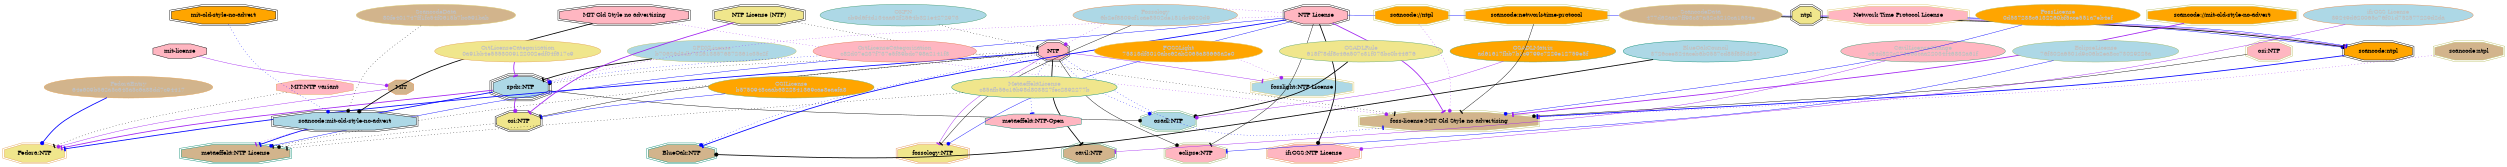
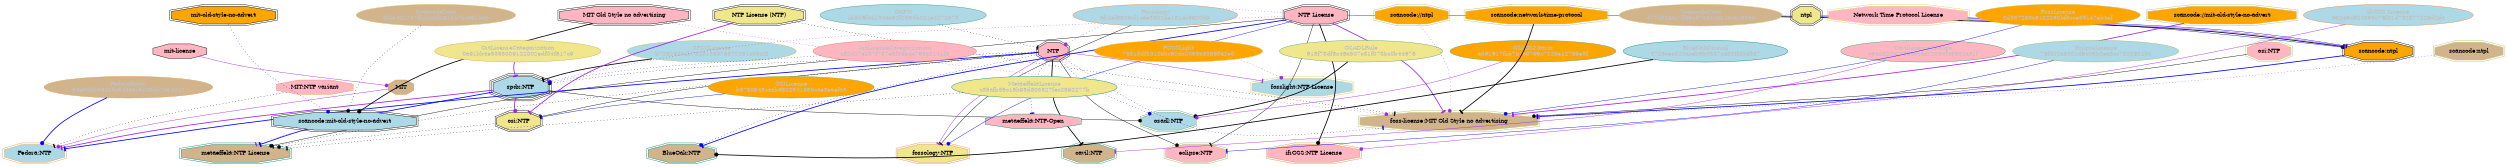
  strict digraph {
    fontname="DejaVu Serif"
    splines=curved
    node [fillcolor=lightpink fontname="DejaVu Serif" shape=doubleoctagon style=filled]
    edge [arrowhead=tee color=black fontname="DejaVu Serif" style=solid weight=0.7]
    n1 [color="#e18745" fillcolor=tan label=MIT shape=octagon]
-   n2 [color="#e09d4b" fillcolor=khaki label="Fedora:NTP"]
+   n2 [color="#e09d4b" fillcolor=lightblue label="Fedora:NTP"]
    n3 [color="#b8bf62" fillcolor=lightblue fontcolor=gray label="SPDXLicense\nb70626d3db7326138576872361c35c2f" shape=ellipse]
    n4 [fillcolor=lightblue label="spdx:NTP" shape=tripleoctagon]
    n5 [fillcolor=khaki label="osi:NTP"]
    n6 [color="#58a066" fillcolor=lightblue label="osadl:NTP"]
    n7 [color="#00876c" fillcolor=tan label="metaeffekt:NTP License"]
    n8 [label=NTP]
    n9 [color="#00876c" fillcolor=tan label="BlueOak:NTP"]
    n10 [color="#e18745" fillcolor=khaki label="fossology:NTP"]
    n11 [color="#379469" fillcolor=tan label="cavil:NTP"]
    n12 [color="#00876c" label="metaeffekt:NTP-Open" shape=octagon]
    n13 [color="#b8bf62" fillcolor=tan label="foss-license:MIT Old Style no advertising"]
    n14 [color="#dac767" fillcolor=lightblue label="fosslight:NTP License"]
    n15 [color="#98b561" label="eclipse:NTP"]
    n16 [label="NTP License"]
    n17 [fillcolor=orange label="scancode:ntpl"]
    n18 [color="#e18745" label="ifrOSS:NTP License"]
    n19 [color="#78ab63" fillcolor=orange fontcolor=gray label="OSILicense\nb5750948caab6822841369cae8eaefa8" shape=ellipse]
    n20 [fillcolor=khaki label="NTP License (NTP)"]
    n21 [color="#e09d4b" fillcolor=tan fontcolor=gray label="FedoraEntry\n64e609b562a5c643a5c6a38dd7c94417" shape=ellipse]
    n22 [color="#e09d4b" label="MIT:NTP variant" shape=octagon]
    n23 [color="#00876c" fillcolor=lightblue fontcolor=gray label="BlueOakCouncil\n3726cee824aceb6b0587cd85f8f3d367" shape=ellipse]
    n24 [color="#58a066" fillcolor=khaki fontcolor=gray label="OSADLRule\n618f78df8c46a507c31f073bc0b44676" shape=ellipse]
    n25 [color="#58a066" fillcolor=orange fontcolor=gray label="OSADLMatrix\nad61617fbb7b1c9799c7229e12759e5f" shape=ellipse]
    n26 [color="#dac767" fillcolor=tan fontcolor=gray label="ScancodeData\n80fe401747ff1fc54f0615b7bc691bab" shape=ellipse]
    n27 [fillcolor=lightblue label="scancode:mit-old-style-no-advert"]
    n28 [fillcolor=orange label="mit-old-style-no-advert"]
    n29 [label="MIT Old Style no advertising"]
    n30 [color="#dac767" fillcolor=tan fontcolor=gray label="ScancodeData\n477d62aac7ff98c37a52c5210ca1634e" shape=ellipse]
    n31 [fillcolor=khaki label=ntpl]
    n32 [color="#dac767" label="Network Time Protocol License"]
    n33 [color="#e18745" fillcolor=lightblue fontcolor=gray label="Fossology\n6b2ef8809cf1cae8502de181dc9920d9" shape=ellipse]
    n34 [label="mit-license" shape=octagon]
    n35 [color="#379469" fillcolor=lightblue fontcolor=gray label="OKFN\ncb9d6f4d134aa62f2564b321e4272973" shape=ellipse]
    n36 [color="#e06f45" fontcolor=gray label="OrtLicenseCategorization\nc82d07e237f737e5f39bdc798a2141f3" shape=ellipse]
    n37 [color="#e09d4b" fillcolor=khaki fontcolor=gray label="OrtLicenseCategorization\n0a91bb4e5553009122002edf04f617c9" shape=ellipse]
    n38 [color="#379469" fontcolor=gray label="CavilLicenseChange\nc64d822c273563caa22034f46832a61f" shape=ellipse]
    n39 [color="#00876c" fillcolor=khaki fontcolor=gray label="MetaeffektLicense\nc85afb56c16b98d803827fec2892277b" shape=ellipse]
    n40 [color="#b8bf62" fillcolor=orange fontcolor=gray label="FossLicense\n0d537238c6132260bf5cce551a7eb4ef" shape=ellipse]
    n41 [color="#b8bf62" fillcolor=orange label="scancode://mit-old-style-no-advert"]
    n42 [color="#b8bf62" fillcolor=orange label="scancode://ntpl"]
    n43 [color="#b8bf62" fillcolor=orange label="scancode:network-time-protocol"]
    n44 [color="#b8bf62" fillcolor=tan label="scancode:ntpl"]
    n45 [color="#b8bf62" label="osi:NTP"]
    n46 [color="#dac767" fillcolor=orange fontcolor=gray label="FOSSLight\n75313df3010abc62ab2065a85663a2e0" shape=ellipse]
    n47 [color="#98b561" fillcolor=lightblue fontcolor=gray label="EclipseLicense\n76f302a6501d9c06b2ea8cc73029225a" shape=ellipse]
    n48 [color="#e18745" fillcolor=lightblue fontcolor=gray label="ifrOSS License\n39249d620065c76f01d752577229d2da" shape=ellipse]
    n1 -> n2 [arrowhead=dot color=purple weight=0.5]
    n3 -> n4 [style=bold weight=0.5]
    n4 -> n2 [color=purple style=bold]
    n4 -> n5 [arrowhead=dot color=purple style=bold]
    n4 -> n6 [arrowhead=dot]
    n4 -> n7 [color=blue style=bold]
    n5 -> n7 [arrowhead=dot style=dotted weight=0.5]
    n8 -> n2 [color=blue style=bold]
    n8 -> n4 [arrowhead=dot style=dotted]
    n8 -> n5
    n8 -> n6 [arrowhead=dot color=blue style=dotted]
    n8 -> n7 [style=dotted weight=0.5]
    n8 -> n9 [arrowhead=dot color=blue style=dotted]
    n8 -> n10 [color=purple]
    n8 -> n11 [style=bold]
    n8 -> n12 [color=blue style=dotted weight=0.5]
    n8 -> n13 [color=blue style=dotted]
    n8 -> n14 [color=purple]
    n8 -> n15 [arrowhead=dot]
    n16 -> n4 [color=purple style=dotted]
-   n16 -> n7 [arrowhead=dot color=blue]
+   n16 -> n7 [arrowhead=dot]
    n16 -> n8 [arrowhead=dot color=purple style=dotted]
    n16 -> n9 [color=blue style=bold]
    n16 -> n10 [arrowhead=dot color=blue]
    n16 -> n13 [color=purple style=bold]
    n16 -> n15
    n16 -> n17 [arrowhead=dot color=blue]
    n16 -> n18 [arrowhead=dot style=bold]
    n17 -> n13 [color=blue style=bold]
    n19 -> n5 [color=blue weight=0.5]
    n20 -> n5 [color=purple style=bold]
    n20 -> n13 [style=dotted]
    n21 -> n2 [arrowhead=dot color=blue style=bold weight=0.5]
    n22 -> n2 [style=dotted weight=0.5]
    n23 -> n9 [arrowhead=dot style=bold weight=0.5]
    n24 -> n6 [arrowhead=dot style=bold weight=0.5]
    n25 -> n6 [arrowhead=dot color=purple weight=0.5]
    n26 -> n27 [arrowhead=dot style=dotted weight=0.5]
    n27 -> n7 [color=purple style=dotted weight=0.5]
    n28 -> n27 [arrowhead=dot color=blue style=dotted]
    n29 -> n13 [arrowhead=dot color=purple style=dotted]
    n29 -> n27 [arrowhead=dot style=bold]
    n30 -> n17 [style=bold weight=0.5]
    n31 -> n17 [color=purple]
    n32 -> n17 [color=blue]
    n33 -> n10 [weight=0.5]
    n34 -> n1 [arrowhead=dot color=purple weight=0.5]
    n35 -> n8 [style=dotted weight=0.5]
    n36 -> n4 [arrowhead=dot color=blue style=dotted weight=0.5]
    n37 -> n4 [color=purple style=bold weight=0.5]
    n38 -> n11 [color=purple weight=0.5]
    n39 -> n7 [style=dotted weight=0.5]
    n40 -> n13 [arrowhead=dot color=blue weight=0.5]
    n41 -> n13 [color=purple style=bold]
    n42 -> n13 [arrowhead=dot color=purple style=dotted]
-   n43 -> n13
+   n43 -> n13 [style=bold]
    n44 -> n13 [color=purple style=dotted]
    n45 -> n13 [arrowhead=dot]
    n46 -> n14 [arrowhead=dot color=purple style=dotted weight=0.5]
    n47 -> n15 [color=blue weight=0.5]
    n48 -> n18 [arrowhead=dot color=purple weight=0.5]
  }
